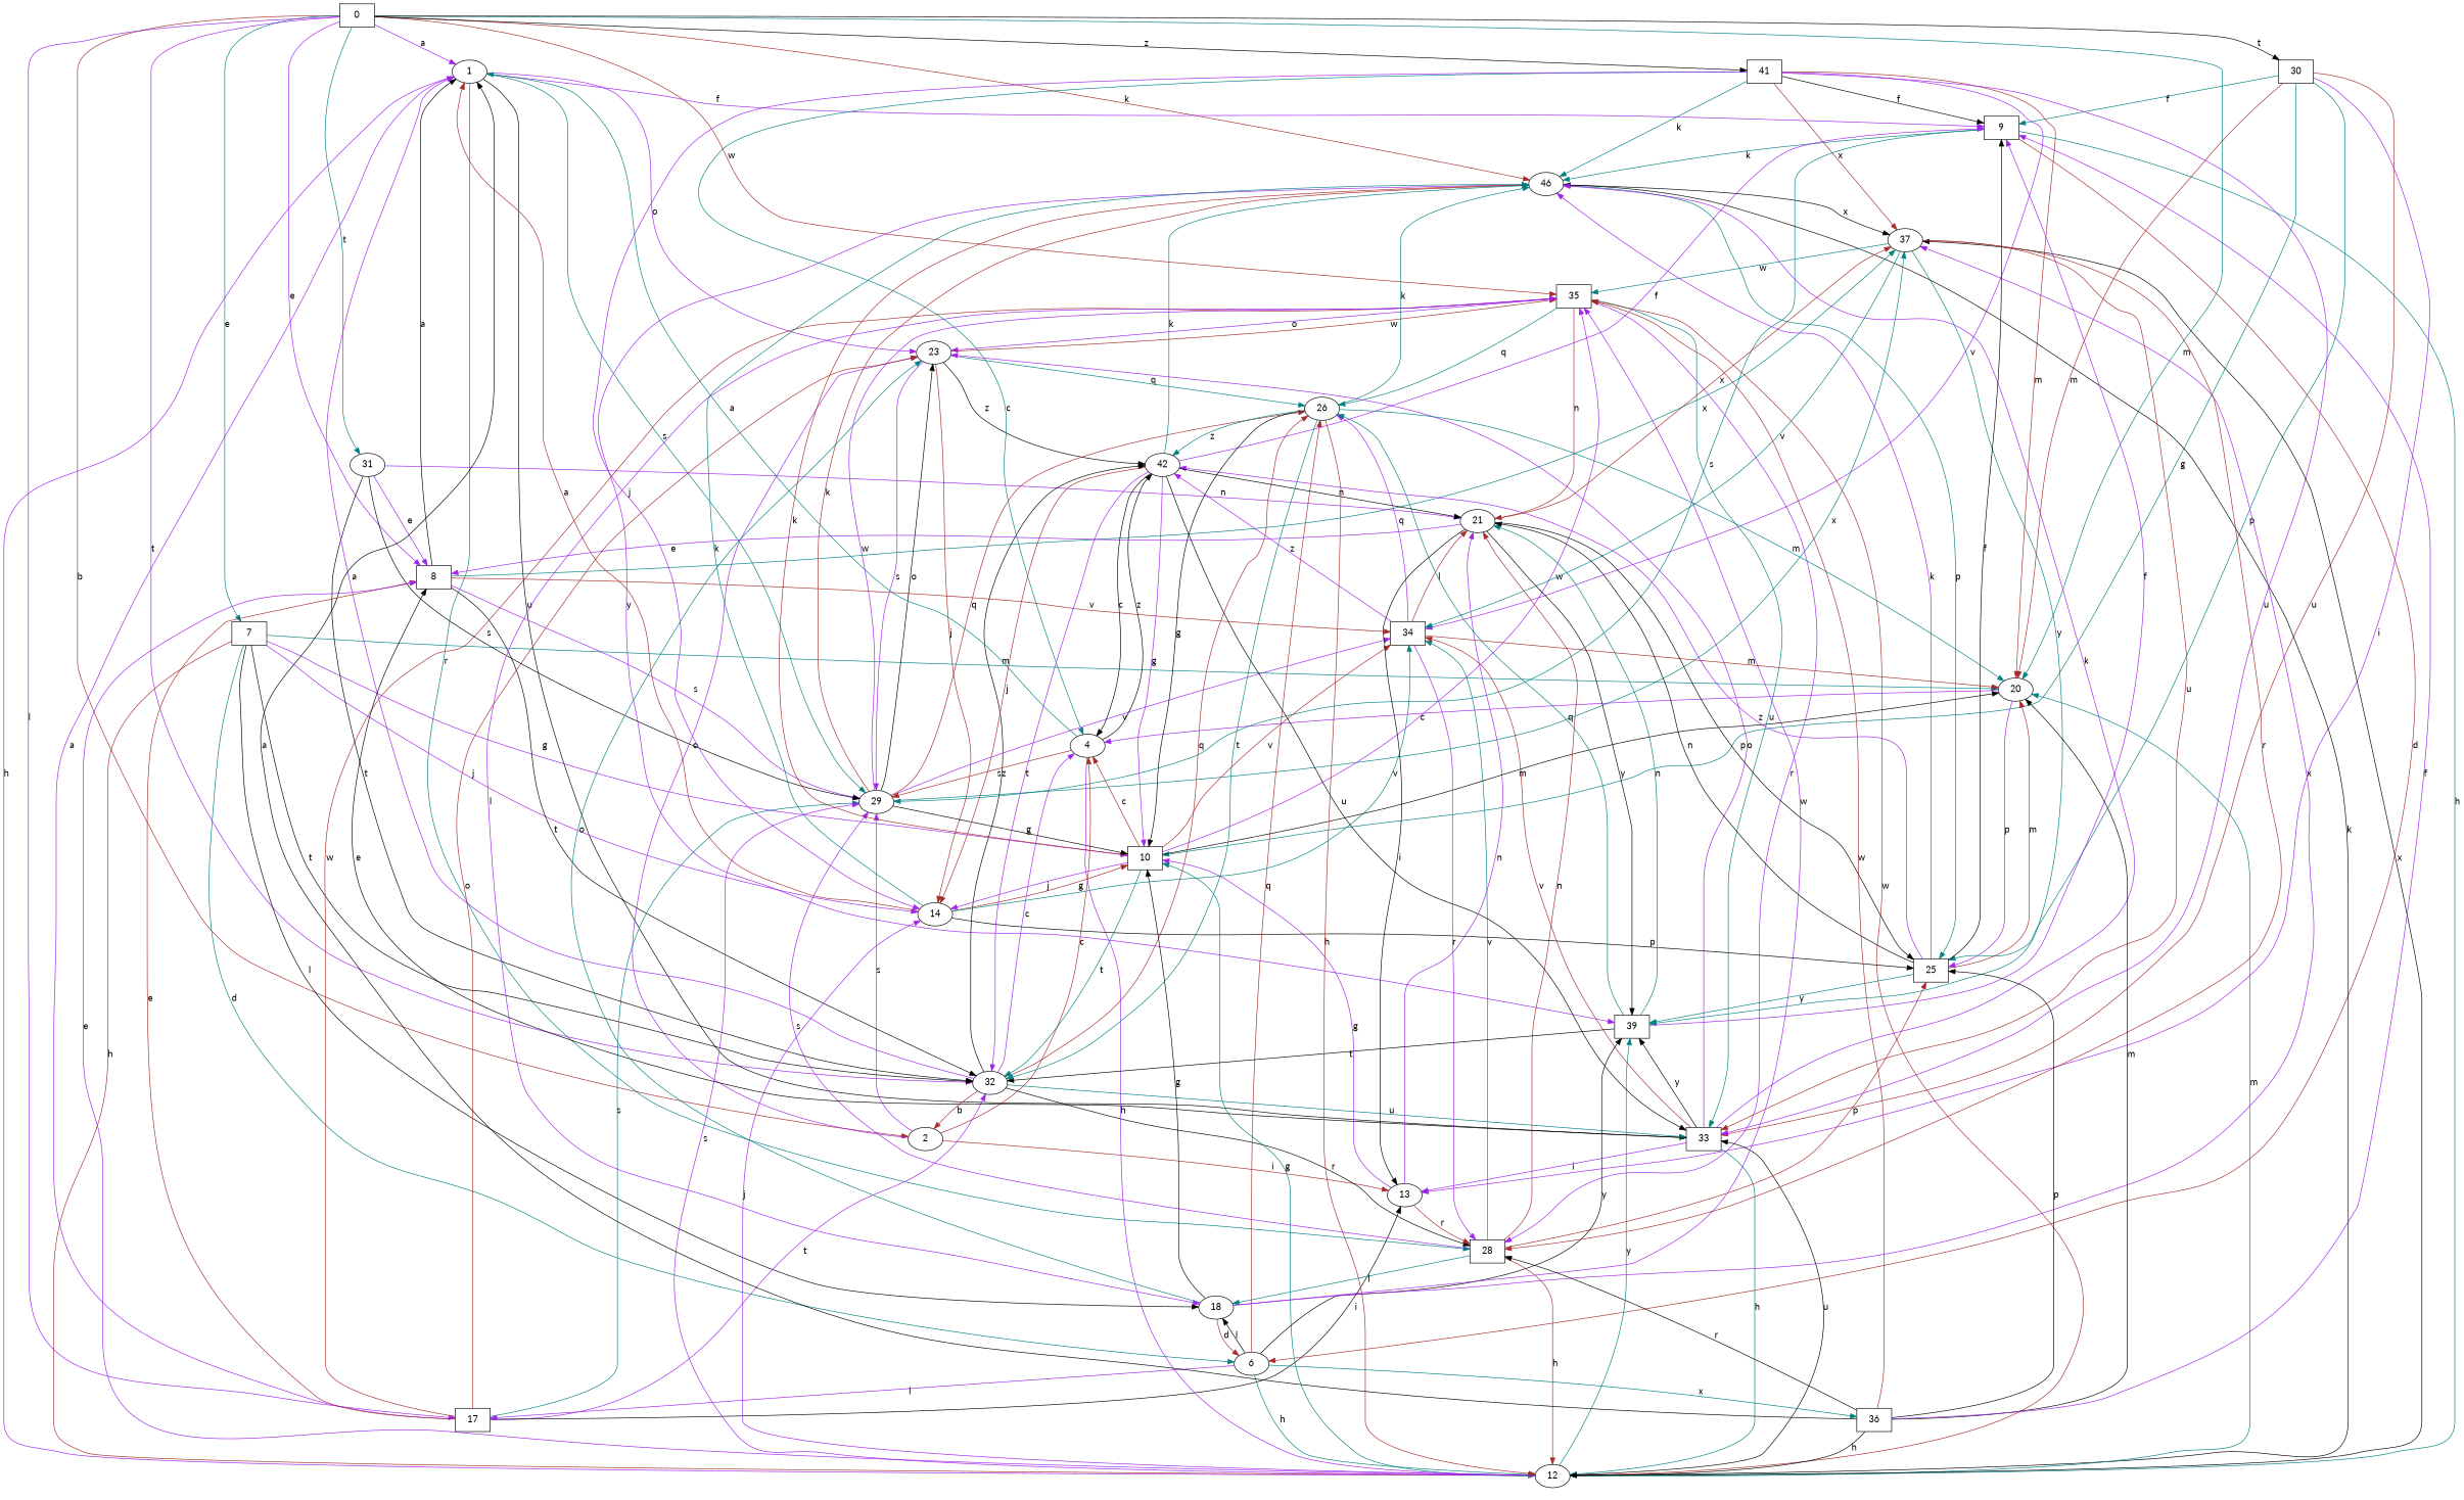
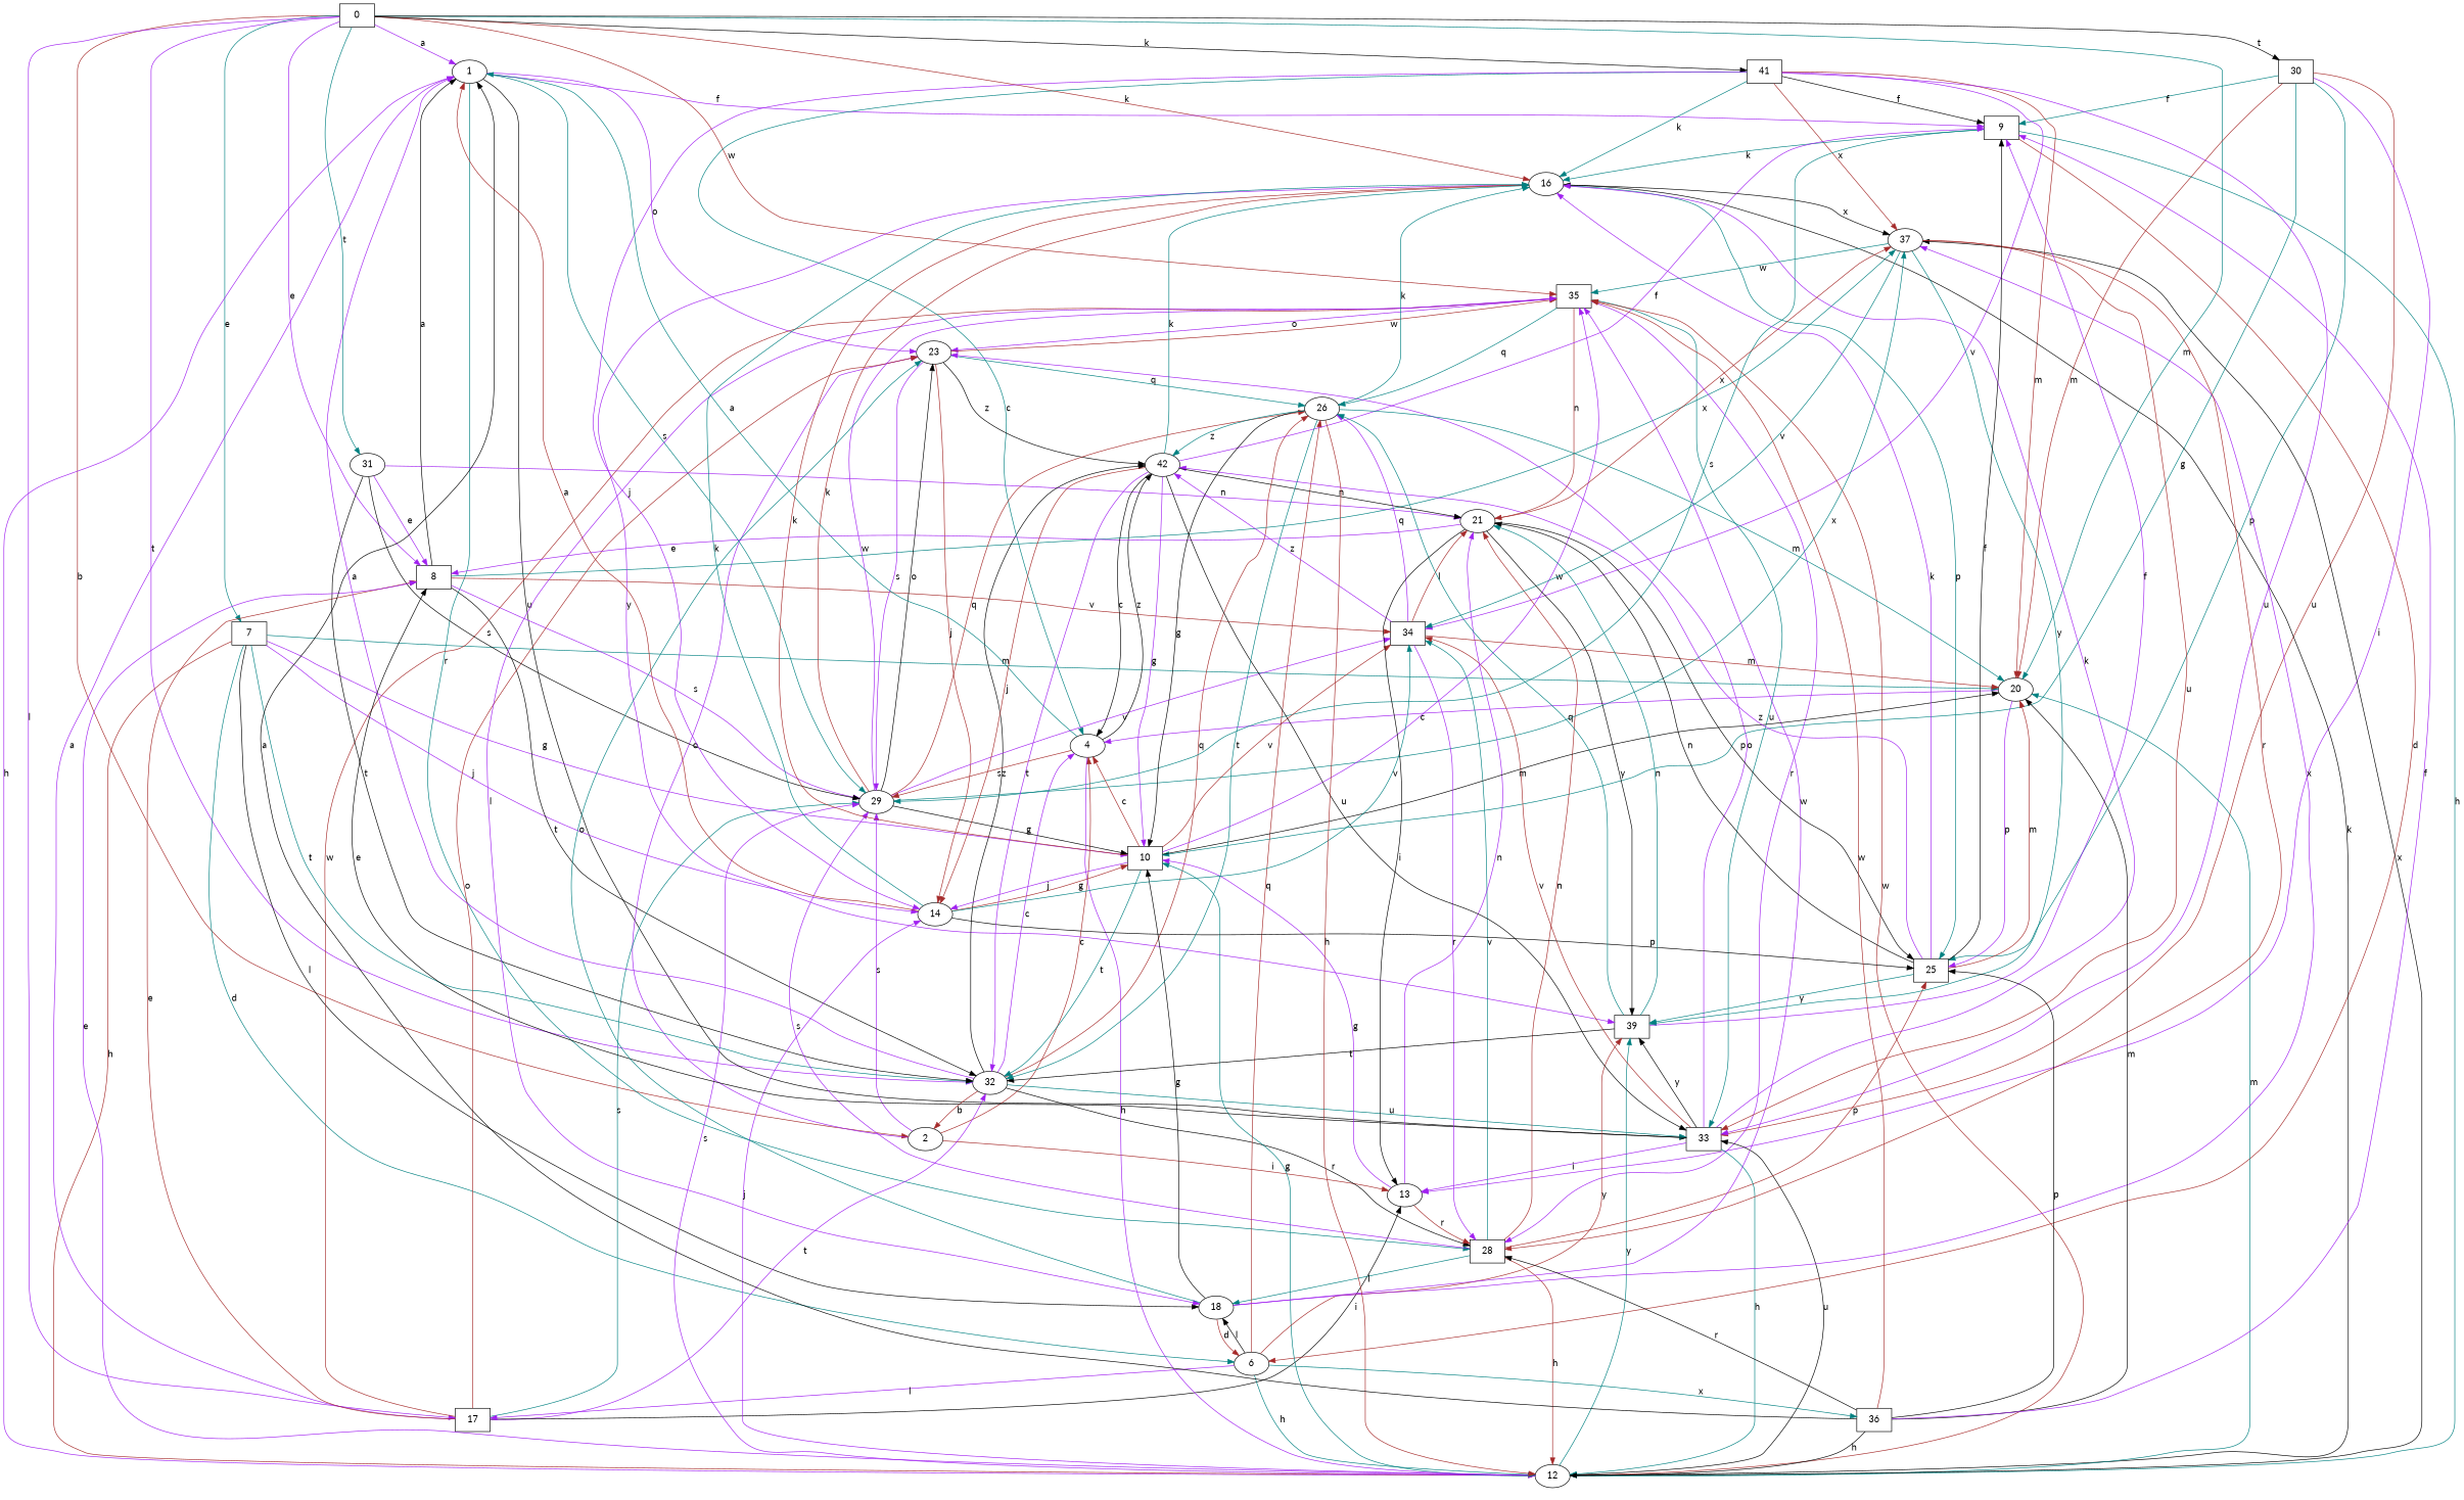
  strict digraph {
    fontname=Lato
    node [fontname=Lato shape=ellipse]
    edge [color=purple fontname=Lato]
    0 [shape=box]
    1
    2
    7 [shape=box]
    8 [shape=box]
-   16 [label=46]
+   16
    17 [shape=box]
    20
    30 [shape=box]
    31
    32
    35 [shape=box]
    41 [shape=box]
    9 [shape=box]
    12
    23
    28 [shape=box]
    29
    33 [shape=box]
    4
    13
    6
    18
    10 [shape=box]
    14
    34 [shape=box]
    37
    39 [shape=box]
    25 [shape=box]
    21
    42
    26
    36 [shape=box]
    0 -> 1 [label=a]
    0 -> 2 [color=brown label=b]
    0 -> 7 [color=teal label=e]
    0 -> 8 [label=e]
    0 -> 16 [color=brown label=k]
    0 -> 17 [label=l]
    0 -> 20 [color=teal label=m]
    0 -> 30 [color=black label=t]
    0 -> 31 [color=teal label=t]
    0 -> 32 [label=t]
    0 -> 35 [color=brown label=w]
-   0 -> 41 [color=black label=z]
+   0 -> 41 [color=black label=k]
    1 -> 9 [label=f]
    1 -> 12 [label=h]
    1 -> 23 [label=o]
    1 -> 28 [color=teal label=r]
    1 -> 29 [color=teal label=s]
    1 -> 33 [color=black label=u]
    2 -> 23 [label=o]
    2 -> 29 [label=s]
    2 -> 4 [color=brown label=c]
    2 -> 13 [color=brown label=i]
    7 -> 20 [color=teal label=m]
-   7 -> 32 [color=black label=t]
+   7 -> 32 [color=teal label=t]
    7 -> 12 [color=brown label=h]
    7 -> 6 [color=teal label=d]
    7 -> 18 [color=black label=l]
    7 -> 10 [label=g]
    7 -> 14 [label=j]
    8 -> 1 [color=black label=a]
    8 -> 32 [color=black label=t]
    8 -> 29 [label=s]
    8 -> 34 [color=brown label=v]
    8 -> 37 [color=teal label=x]
    16 -> 37 [color=black label=x]
    16 -> 39 [label=y]
    16 -> 25 [color=teal label=p]
    17 -> 1 [label=a]
    17 -> 8 [color=brown label=e]
    17 -> 32 [label=t]
    17 -> 35 [color=brown label=w]
    17 -> 23 [color=brown label=o]
    17 -> 29 [color=teal label=s]
    17 -> 13 [color=black label=i]
    20 -> 4 [label=c]
    20 -> 25 [label=p]
    30 -> 20 [color=brown label=m]
    30 -> 9 [color=teal label=f]
    30 -> 33 [color=brown label=u]
    30 -> 13 [label=i]
    30 -> 10 [color=teal label=g]
    30 -> 25 [color=teal label=p]
    31 -> 8 [label=e]
    31 -> 32 [color=black label=t]
    31 -> 29 [color=black label=s]
    31 -> 21 [label=n]
    32 -> 1 [label=a]
    32 -> 2 [color=brown label=b]
    32 -> 28 [color=black label=r]
    32 -> 33 [color=teal label=u]
    32 -> 4 [label=c]
    32 -> 42 [color=black label=z]
    32 -> 26 [color=brown label=q]
    35 -> 23 [label=o]
    35 -> 28 [label=r]
    35 -> 33 [color=teal label=u]
    35 -> 18 [label=l]
    35 -> 21 [color=brown label=n]
    35 -> 26 [color=teal label=q]
    41 -> 16 [color=teal label=k]
    41 -> 20 [color=brown label=m]
    41 -> 9 [color=black label=f]
    41 -> 33 [label=u]
    41 -> 4 [color=teal label=c]
    41 -> 14 [label=j]
    41 -> 34 [label=v]
    41 -> 37 [color=brown label=x]
    9 -> 16 [color=teal label=k]
    9 -> 12 [color=teal label=h]
    9 -> 29 [color=teal label=s]
    9 -> 6 [color=brown label=d]
    12 -> 8 [label=e]
    12 -> 16 [color=black label=k]
    12 -> 20 [color=teal label=m]
    12 -> 35 [color=brown label=w]
    12 -> 29 [label=s]
    12 -> 33 [color=black label=u]
    12 -> 10 [color=teal label=g]
    12 -> 14 [label=j]
    12 -> 37 [color=black label=x]
    12 -> 39 [color=teal label=y]
    23 -> 35 [color=brown label=w]
    23 -> 29 [label=s]
    23 -> 14 [color=brown label=j]
    23 -> 42 [color=black label=z]
    23 -> 26 [color=teal label=q]
    28 -> 12 [color=brown label=h]
    28 -> 29 [label=s]
    28 -> 18 [color=teal label=l]
    28 -> 34 [color=teal label=v]
    28 -> 25 [color=brown label=p]
    28 -> 21 [color=brown label=n]
    29 -> 16 [color=brown label=k]
    29 -> 35 [label=w]
    29 -> 23 [color=black label=o]
    29 -> 10 [color=black label=g]
    29 -> 34 [label=v]
    29 -> 37 [color=teal label=x]
    29 -> 26 [color=brown label=q]
    33 -> 8 [color=black label=e]
    33 -> 16 [label=k]
    33 -> 12 [color=teal label=h]
    33 -> 23 [label=o]
    33 -> 13 [label=i]
    33 -> 34 [color=brown label=v]
    33 -> 39 [color=black label=y]
    4 -> 1 [color=teal label=a]
    4 -> 12 [label=h]
    4 -> 29 [color=brown label=s]
    4 -> 42 [color=black label=z]
    13 -> 28 [color=brown label=r]
    13 -> 10 [label=g]
    13 -> 21 [label=n]
    6 -> 17 [label=l]
    6 -> 12 [color=teal label=h]
    6 -> 18 [color=black label=l]
-   6 -> 39 [color=black label=y]
+   6 -> 39 [color=brown label=y]
    6 -> 26 [color=brown label=q]
    6 -> 36 [color=teal label=x]
    18 -> 35 [label=w]
    18 -> 23 [color=teal label=o]
    18 -> 6 [color=brown label=d]
    18 -> 10 [color=black label=g]
    18 -> 37 [label=x]
    10 -> 16 [color=brown label=k]
    10 -> 20 [color=black label=m]
    10 -> 32 [color=teal label=t]
    10 -> 35 [label=w]
    10 -> 4 [color=brown label=c]
    10 -> 14 [label=j]
    10 -> 34 [color=brown label=v]
    14 -> 1 [color=brown label=a]
    14 -> 16 [color=teal label=k]
    14 -> 10 [color=brown label=g]
    14 -> 34 [color=teal label=v]
    14 -> 25 [color=black label=p]
    34 -> 20 [color=brown label=m]
    34 -> 28 [label=r]
    34 -> 21 [color=brown label=l]
    34 -> 42 [label=z]
    34 -> 26 [label=q]
    37 -> 35 [color=teal label=w]
    37 -> 28 [color=brown label=r]
    37 -> 33 [color=brown label=u]
    37 -> 34 [color=teal label=v]
    37 -> 39 [color=teal label=y]
    39 -> 32 [color=black label=t]
    39 -> 9 [label=f]
    39 -> 21 [color=teal label=n]
    39 -> 26 [color=teal label=q]
    25 -> 16 [label=k]
    25 -> 20 [color=brown label=m]
    25 -> 9 [color=black label=f]
    25 -> 39 [color=teal label=y]
    25 -> 21 [color=black label=n]
    25 -> 42 [label=z]
    21 -> 8 [label=e]
    21 -> 13 [color=black label=i]
    21 -> 37 [color=brown label=x]
    21 -> 39 [color=black label=y]
    21 -> 25 [color=black label=p]
    42 -> 16 [color=teal label=k]
    42 -> 32 [label=t]
    42 -> 9 [label=f]
    42 -> 33 [color=black label=u]
    42 -> 4 [color=black label=c]
    42 -> 10 [label=g]
    42 -> 14 [color=brown label=j]
    42 -> 21 [color=black label=n]
    26 -> 16 [color=teal label=k]
    26 -> 20 [color=teal label=m]
    26 -> 32 [color=teal label=t]
    26 -> 12 [color=brown label=h]
    26 -> 10 [color=black label=g]
    26 -> 42 [color=teal label=z]
    36 -> 1 [color=black label=a]
    36 -> 20 [color=black label=m]
    36 -> 35 [color=brown label=w]
    36 -> 9 [label=f]
    36 -> 12 [color=black label=h]
    36 -> 28 [color=black label=r]
    36 -> 25 [color=black label=p]
  }
